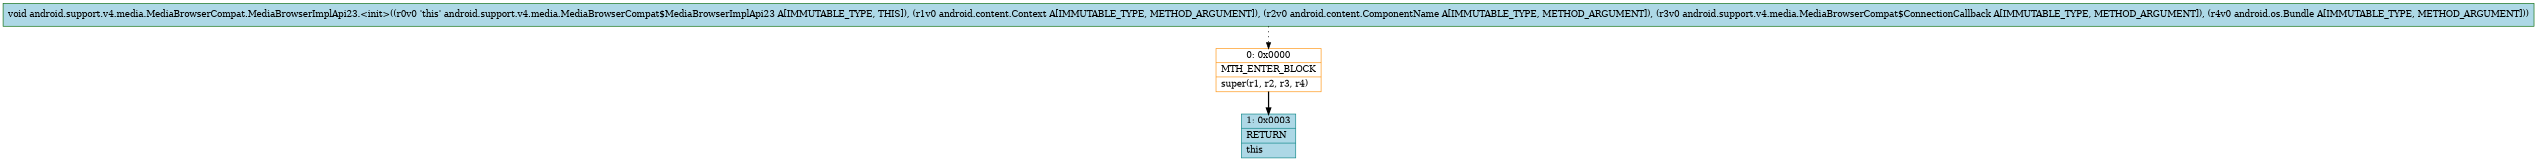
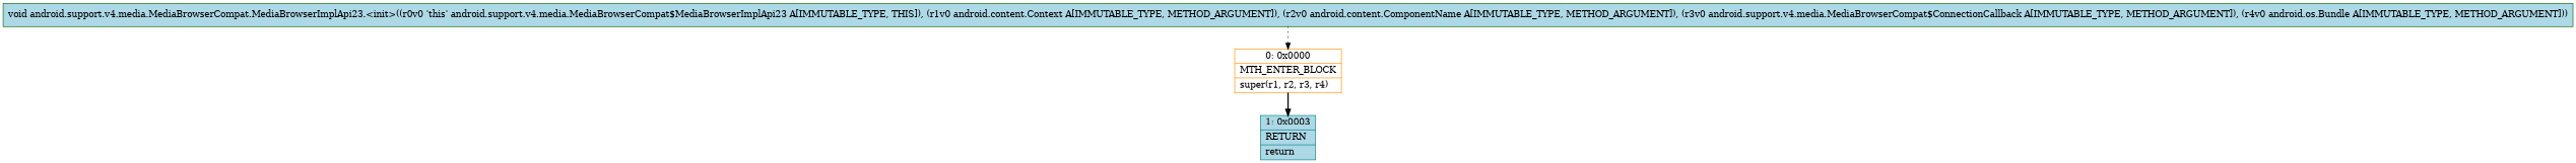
  digraph {
    node [shape=record style=filled fillcolor=lightblue]
    n1 [label="{0\:\ 0x0000|MTH_ENTER_BLOCK\l|super(r1, r2, r3, r4)\l}" fillcolor=white color=darkorange]
-   n2 [label="{1\:\ 0x0003|RETURN\l|this\l}" color=teal]
+   n2 [label="{1\:\ 0x0003|RETURN\l|return\l}" color=teal]
    n3 [label="{void android.support.v4.media.MediaBrowserCompat.MediaBrowserImplApi23.\<init\>((r0v0 'this' android.support.v4.media.MediaBrowserCompat$MediaBrowserImplApi23 A[IMMUTABLE_TYPE, THIS]), (r1v0 android.content.Context A[IMMUTABLE_TYPE, METHOD_ARGUMENT]), (r2v0 android.content.ComponentName A[IMMUTABLE_TYPE, METHOD_ARGUMENT]), (r3v0 android.support.v4.media.MediaBrowserCompat$ConnectionCallback A[IMMUTABLE_TYPE, METHOD_ARGUMENT]), (r4v0 android.os.Bundle A[IMMUTABLE_TYPE, METHOD_ARGUMENT])) }" color=darkgreen]
    n1 -> n2 [style=bold]
    n3 -> n1 [style=dotted]
  }
